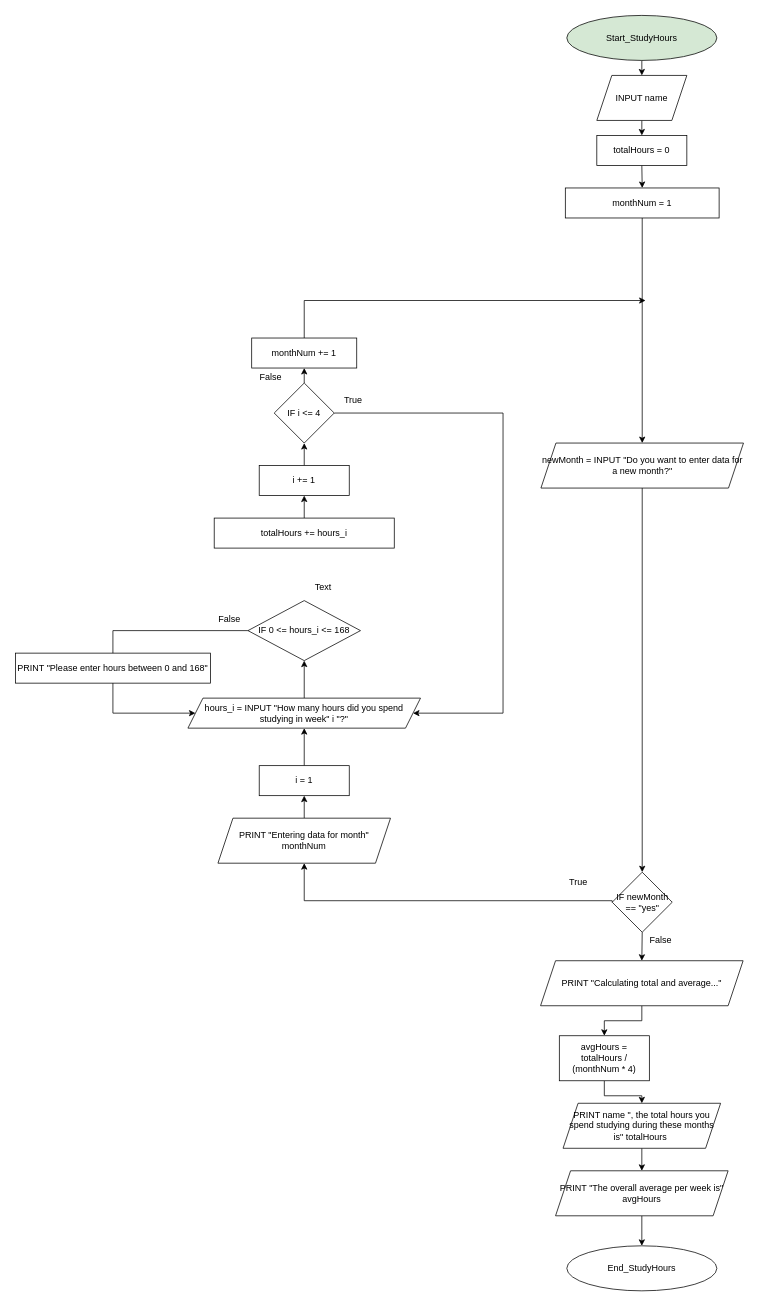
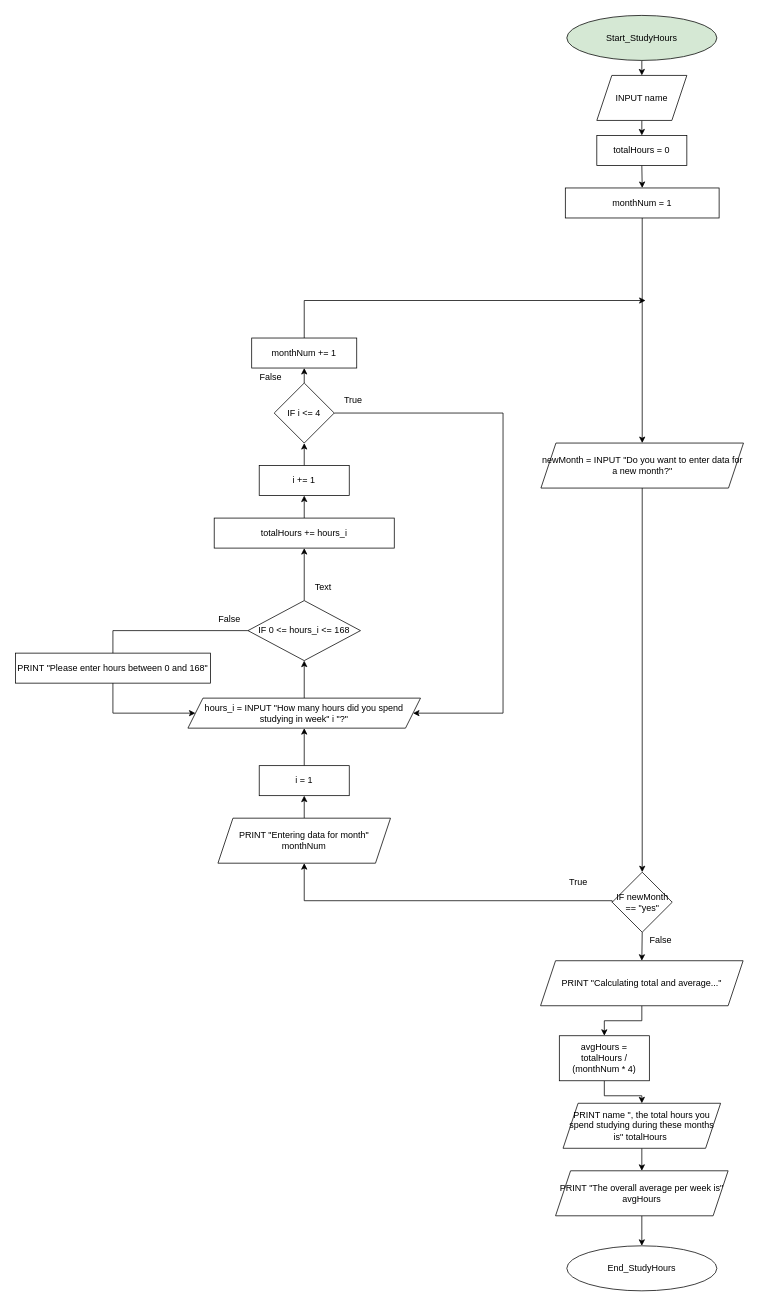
  <mxCell id="0" />
  <mxCell id="1" parent="0" />
  <mxCell id="2" style="edgeStyle=orthogonalEdgeStyle;rounded=0;orthogonalLoop=1;jettySize=auto;html=1;exitX=0.5;exitY=1;exitDx=0;exitDy=0;entryX=0.5;entryY=0;entryDx=0;entryDy=0;" parent="1" source="3" target="5" edge="1"><mxGeometry relative="1" as="geometry" /></mxCell>
  <mxCell id="3" value="Start_StudyHours" style="ellipse;whiteSpace=wrap;html=1;fillColor=#d5e8d4;" parent="1" vertex="1"><mxGeometry x="755" y="20" width="200" height="60" as="geometry" /></mxCell>
  <mxCell id="4" style="edgeStyle=orthogonalEdgeStyle;rounded=0;orthogonalLoop=1;jettySize=auto;html=1;exitX=0.5;exitY=1;exitDx=0;exitDy=0;entryX=0.5;entryY=0;entryDx=0;entryDy=0;" parent="1" source="5" target="9" edge="1"><mxGeometry relative="1" as="geometry" /></mxCell>
  <mxCell id="5" value="INPUT name" style="shape=parallelogram;perimeter=parallelogramPerimeter;whiteSpace=wrap;html=1;fixedSize=1;" parent="1" vertex="1"><mxGeometry x="795" y="100" width="120" height="60" as="geometry" /></mxCell>
  <mxCell id="6" style="edgeStyle=orthogonalEdgeStyle;rounded=0;orthogonalLoop=1;jettySize=auto;html=1;exitX=0.5;exitY=1;exitDx=0;exitDy=0;entryX=0.5;entryY=0;entryDx=0;entryDy=0;" parent="1" source="7" target="22" edge="1"><mxGeometry relative="1" as="geometry" /></mxCell>
  <mxCell id="7" value="newMonth = INPUT &quot;Do you want to enter data for a new month?&quot;" style="shape=parallelogram;perimeter=parallelogramPerimeter;whiteSpace=wrap;html=1;fixedSize=1;" parent="1" vertex="1"><mxGeometry x="720.5" y="590" width="270" height="60" as="geometry" /></mxCell>
  <mxCell id="8" style="edgeStyle=orthogonalEdgeStyle;rounded=0;orthogonalLoop=1;jettySize=auto;html=1;exitX=0.5;exitY=1;exitDx=0;exitDy=0;entryX=0.5;entryY=0;entryDx=0;entryDy=0;" parent="1" source="9" target="20" edge="1"><mxGeometry relative="1" as="geometry" /></mxCell>
  <mxCell id="9" value="totalHours = 0" style="rounded=0;whiteSpace=wrap;html=1;" parent="1" vertex="1"><mxGeometry x="795" y="180" width="120" height="40" as="geometry" /></mxCell>
  <mxCell id="10" style="edgeStyle=orthogonalEdgeStyle;rounded=0;orthogonalLoop=1;jettySize=auto;html=1;exitX=0.5;exitY=0;exitDx=0;exitDy=0;entryX=0.5;entryY=1;entryDx=0;entryDy=0;" edge="1" parent="1" source="11" target="42"><mxGeometry relative="1" as="geometry" /></mxCell>
  <mxCell id="11" value="i = 1" style="whiteSpace=wrap;html=1;" parent="1" vertex="1"><mxGeometry x="345" y="1020" width="120" height="40" as="geometry" /></mxCell>
  <mxCell id="12" style="edgeStyle=orthogonalEdgeStyle;rounded=0;orthogonalLoop=1;jettySize=auto;html=1;exitX=0.5;exitY=0;exitDx=0;exitDy=0;entryX=0.5;entryY=1;entryDx=0;entryDy=0;" parent="1" source="13" target="16" edge="1"><mxGeometry relative="1" as="geometry" /></mxCell>
  <mxCell id="13" value="i += 1" style="rounded=0;whiteSpace=wrap;html=1;" parent="1" vertex="1"><mxGeometry x="345" y="620" width="120" height="40" as="geometry" /></mxCell>
  <mxCell id="14" style="edgeStyle=orthogonalEdgeStyle;rounded=0;orthogonalLoop=1;jettySize=auto;html=1;exitX=0.5;exitY=0;exitDx=0;exitDy=0;entryX=0.5;entryY=1;entryDx=0;entryDy=0;" parent="1" source="16" target="27" edge="1"><mxGeometry relative="1" as="geometry" /></mxCell>
  <mxCell id="15" style="edgeStyle=orthogonalEdgeStyle;rounded=0;orthogonalLoop=1;jettySize=auto;html=1;exitX=1;exitY=0.5;exitDx=0;exitDy=0;entryX=1;entryY=0.5;entryDx=0;entryDy=0;" edge="1" parent="1" source="16" target="42"><mxGeometry relative="1" as="geometry"><Array as="points"><mxPoint x="670" y="550" /><mxPoint x="670" y="950" /></Array></mxGeometry></mxCell>
  <mxCell id="16" value="IF i &amp;lt;= 4" style="rhombus;whiteSpace=wrap;html=1;" parent="1" vertex="1"><mxGeometry x="365" y="510" width="80" height="80" as="geometry" /></mxCell>
  <mxCell id="17" style="edgeStyle=orthogonalEdgeStyle;rounded=0;orthogonalLoop=1;jettySize=auto;html=1;exitX=0.5;exitY=0;exitDx=0;exitDy=0;entryX=0.5;entryY=1;entryDx=0;entryDy=0;" parent="1" source="18" target="13" edge="1"><mxGeometry relative="1" as="geometry" /></mxCell>
  <mxCell id="18" value="totalHours += hours_i" style="rounded=0;whiteSpace=wrap;html=1;" parent="1" vertex="1"><mxGeometry x="285" y="690" width="240" height="40" as="geometry" /></mxCell>
  <mxCell id="19" style="edgeStyle=orthogonalEdgeStyle;rounded=0;orthogonalLoop=1;jettySize=auto;html=1;exitX=0.5;exitY=1;exitDx=0;exitDy=0;entryX=0.5;entryY=0;entryDx=0;entryDy=0;" parent="1" source="20" target="7" edge="1"><mxGeometry relative="1" as="geometry" /></mxCell>
  <mxCell id="20" value="monthNum = 1" style="rounded=0;whiteSpace=wrap;html=1;" parent="1" vertex="1"><mxGeometry x="753" y="250" width="205" height="40" as="geometry" /></mxCell>
  <mxCell id="21" style="edgeStyle=orthogonalEdgeStyle;rounded=0;orthogonalLoop=1;jettySize=auto;html=1;exitX=0.5;exitY=1;exitDx=0;exitDy=0;entryX=0.5;entryY=0;entryDx=0;entryDy=0;" parent="1" source="22" target="32" edge="1"><mxGeometry relative="1" as="geometry" /></mxCell>
  <mxCell id="22" value="IF newMonth == &quot;yes&quot;" style="rhombus;whiteSpace=wrap;html=1;" parent="1" vertex="1"><mxGeometry x="815.5" y="1162" width="80" height="80" as="geometry" /></mxCell>
  <mxCell id="23" value="" style="edgeStyle=orthogonalEdgeStyle;rounded=0;orthogonalLoop=1;jettySize=auto;html=1;exitX=0;exitY=0.5;exitDx=0;exitDy=0;entryX=0.5;entryY=1;entryDx=0;entryDy=0;" parent="1" source="22" target="25" edge="1"><mxGeometry relative="1" as="geometry"><mxPoint x="815" y="1080" as="sourcePoint" /><mxPoint x="405" y="1060" as="targetPoint" /><Array as="points"><mxPoint x="816" y="1200" /><mxPoint x="405" y="1200" /></Array></mxGeometry></mxCell>
  <mxCell id="24" style="edgeStyle=orthogonalEdgeStyle;rounded=0;orthogonalLoop=1;jettySize=auto;html=1;exitX=0.5;exitY=0;exitDx=0;exitDy=0;entryX=0.5;entryY=1;entryDx=0;entryDy=0;" parent="1" source="25" target="11" edge="1"><mxGeometry relative="1" as="geometry" /></mxCell>
  <mxCell id="25" value="PRINT &quot;Entering data for month&quot; monthNum" style="shape=parallelogram;perimeter=parallelogramPerimeter;whiteSpace=wrap;html=1;fixedSize=1;" parent="1" vertex="1"><mxGeometry x="290" y="1090" width="230" height="60" as="geometry" /></mxCell>
  <mxCell id="26" style="edgeStyle=orthogonalEdgeStyle;rounded=0;orthogonalLoop=1;jettySize=auto;html=1;exitX=0.5;exitY=0;exitDx=0;exitDy=0;" parent="1" source="27" edge="1"><mxGeometry relative="1" as="geometry"><mxPoint x="860" y="400" as="targetPoint" /><Array as="points"><mxPoint x="405" y="400" /></Array></mxGeometry></mxCell>
  <mxCell id="27" value="monthNum += 1" style="whiteSpace=wrap;html=1;" parent="1" vertex="1"><mxGeometry x="335" y="450" width="140" height="40" as="geometry" /></mxCell>
  <mxCell id="28" value="True" style="text;html=1;align=center;verticalAlign=middle;resizable=0;points=[];autosize=1;strokeColor=none;fillColor=none;" parent="1" vertex="1"><mxGeometry x="745" y="1160" width="50" height="30" as="geometry" /></mxCell>
  <mxCell id="29" value="True" style="text;html=1;align=center;verticalAlign=middle;resizable=0;points=[];autosize=1;strokeColor=none;fillColor=none;" parent="1" vertex="1"><mxGeometry x="445" y="518" width="50" height="30" as="geometry" /></mxCell>
  <mxCell id="30" value="False" style="text;html=1;align=center;verticalAlign=middle;resizable=0;points=[];autosize=1;strokeColor=none;fillColor=none;" parent="1" vertex="1"><mxGeometry x="335" y="488" width="50" height="30" as="geometry" /></mxCell>
  <mxCell id="31" style="edgeStyle=orthogonalEdgeStyle;rounded=0;orthogonalLoop=1;jettySize=auto;html=1;exitX=0.5;exitY=1;exitDx=0;exitDy=0;entryX=0.5;entryY=0;entryDx=0;entryDy=0;" parent="1" source="32" target="34" edge="1"><mxGeometry relative="1" as="geometry" /></mxCell>
  <mxCell id="32" value="PRINT &quot;Calculating total and average...&quot;" style="shape=parallelogram;perimeter=parallelogramPerimeter;whiteSpace=wrap;html=1;fixedSize=1;" parent="1" vertex="1"><mxGeometry x="720" y="1280" width="270" height="60" as="geometry" /></mxCell>
  <mxCell id="33" style="edgeStyle=orthogonalEdgeStyle;rounded=0;orthogonalLoop=1;jettySize=auto;html=1;exitX=0.5;exitY=1;exitDx=0;exitDy=0;entryX=0.5;entryY=0;entryDx=0;entryDy=0;" parent="1" source="34" target="36" edge="1"><mxGeometry relative="1" as="geometry" /></mxCell>
  <mxCell id="34" value="avgHours = totalHours / (monthNum * 4)" style="rounded=0;whiteSpace=wrap;html=1;" parent="1" vertex="1"><mxGeometry x="745" y="1380" width="120" height="60" as="geometry" /></mxCell>
  <mxCell id="35" style="edgeStyle=orthogonalEdgeStyle;rounded=0;orthogonalLoop=1;jettySize=auto;html=1;exitX=0.5;exitY=1;exitDx=0;exitDy=0;entryX=0.5;entryY=0;entryDx=0;entryDy=0;" parent="1" source="36" target="39" edge="1"><mxGeometry relative="1" as="geometry" /></mxCell>
  <mxCell id="36" value="PRINT name &quot;, the total hours you spend studying during these months is&quot; totalHours&amp;nbsp;" style="shape=parallelogram;perimeter=parallelogramPerimeter;whiteSpace=wrap;html=1;fixedSize=1;" parent="1" vertex="1"><mxGeometry x="750" y="1470" width="210" height="60" as="geometry" /></mxCell>
  <mxCell id="37" value="False" style="text;html=1;align=center;verticalAlign=middle;resizable=0;points=[];autosize=1;strokeColor=none;fillColor=none;" parent="1" vertex="1"><mxGeometry x="855" y="1238" width="50" height="30" as="geometry" /></mxCell>
  <mxCell id="38" style="edgeStyle=orthogonalEdgeStyle;rounded=0;orthogonalLoop=1;jettySize=auto;html=1;exitX=0.5;exitY=1;exitDx=0;exitDy=0;entryX=0.5;entryY=0;entryDx=0;entryDy=0;" parent="1" source="39" target="40" edge="1"><mxGeometry relative="1" as="geometry" /></mxCell>
  <mxCell id="39" value="PRINT &quot;The overall average per week is&quot; avgHours" style="shape=parallelogram;perimeter=parallelogramPerimeter;whiteSpace=wrap;html=1;fixedSize=1;" parent="1" vertex="1"><mxGeometry x="740" y="1560" width="230" height="60" as="geometry" /></mxCell>
  <mxCell id="40" value="End_StudyHours" style="ellipse;whiteSpace=wrap;html=1;" parent="1" vertex="1"><mxGeometry x="755" y="1660" width="200" height="60" as="geometry" /></mxCell>
  <mxCell id="41" style="edgeStyle=orthogonalEdgeStyle;rounded=0;orthogonalLoop=1;jettySize=auto;html=1;exitX=0.5;exitY=0;exitDx=0;exitDy=0;entryX=0.5;entryY=1;entryDx=0;entryDy=0;" edge="1" parent="1" source="42" target="45"><mxGeometry relative="1" as="geometry" /></mxCell>
  <mxCell id="42" value="hours_i = INPUT &quot;How many hours did you spend studying in week&quot; i &quot;?&quot;" style="shape=parallelogram;perimeter=parallelogramPerimeter;whiteSpace=wrap;html=1;fixedSize=1;" vertex="1" parent="1"><mxGeometry x="250" y="930" width="310" height="40" as="geometry" /></mxCell>
  <mxCell id="43" style="edgeStyle=orthogonalEdgeStyle;rounded=0;orthogonalLoop=1;jettySize=auto;html=1;exitX=0;exitY=0.5;exitDx=0;exitDy=0;entryX=0;entryY=0.5;entryDx=0;entryDy=0;" edge="1" parent="1" source="48" target="42"><mxGeometry relative="1" as="geometry"><mxPoint x="170" y="900" as="targetPoint" /><Array as="points"><mxPoint x="150" y="950" /></Array></mxGeometry></mxCell>
+ <mxCell id="44" style="edgeStyle=orthogonalEdgeStyle;rounded=0;orthogonalLoop=1;jettySize=auto;html=1;exitX=0.5;exitY=0;exitDx=0;exitDy=0;entryX=0.5;entryY=1;entryDx=0;entryDy=0;" edge="1" parent="1" source="45" target="18"><mxGeometry relative="1" as="geometry" /></mxCell>
  <mxCell id="45" value="IF 0 &amp;lt;= hours_i &amp;lt;= 168" style="rhombus;whiteSpace=wrap;html=1;" vertex="1" parent="1"><mxGeometry x="330" y="800" width="150" height="80" as="geometry" /></mxCell>
  <mxCell id="46" value="False" style="text;html=1;align=center;verticalAlign=middle;resizable=0;points=[];autosize=1;strokeColor=none;fillColor=none;" vertex="1" parent="1"><mxGeometry x="280" y="810" width="50" height="30" as="geometry" /></mxCell>
  <mxCell id="47" value="" style="edgeStyle=orthogonalEdgeStyle;rounded=0;orthogonalLoop=1;jettySize=auto;html=1;exitX=0;exitY=0.5;exitDx=0;exitDy=0;entryX=0;entryY=0.5;entryDx=0;entryDy=0;" edge="1" parent="1" source="45" target="48"><mxGeometry relative="1" as="geometry"><mxPoint x="260" y="950" as="targetPoint" /><mxPoint x="330" y="840" as="sourcePoint" /><Array as="points"><mxPoint x="150" y="840" /></Array></mxGeometry></mxCell>
  <mxCell id="48" value="PRINT &quot;Please enter hours between 0 and 168&quot;" style="rounded=0;whiteSpace=wrap;html=1;" vertex="1" parent="1"><mxGeometry x="20" y="870" width="260" height="40" as="geometry" /></mxCell>
  <mxCell id="49" value="Text" style="text;html=1;align=center;verticalAlign=middle;resizable=0;points=[];autosize=1;strokeColor=none;fillColor=none;" vertex="1" parent="1"><mxGeometry x="405" y="768" width="50" height="30" as="geometry" /></mxCell>
